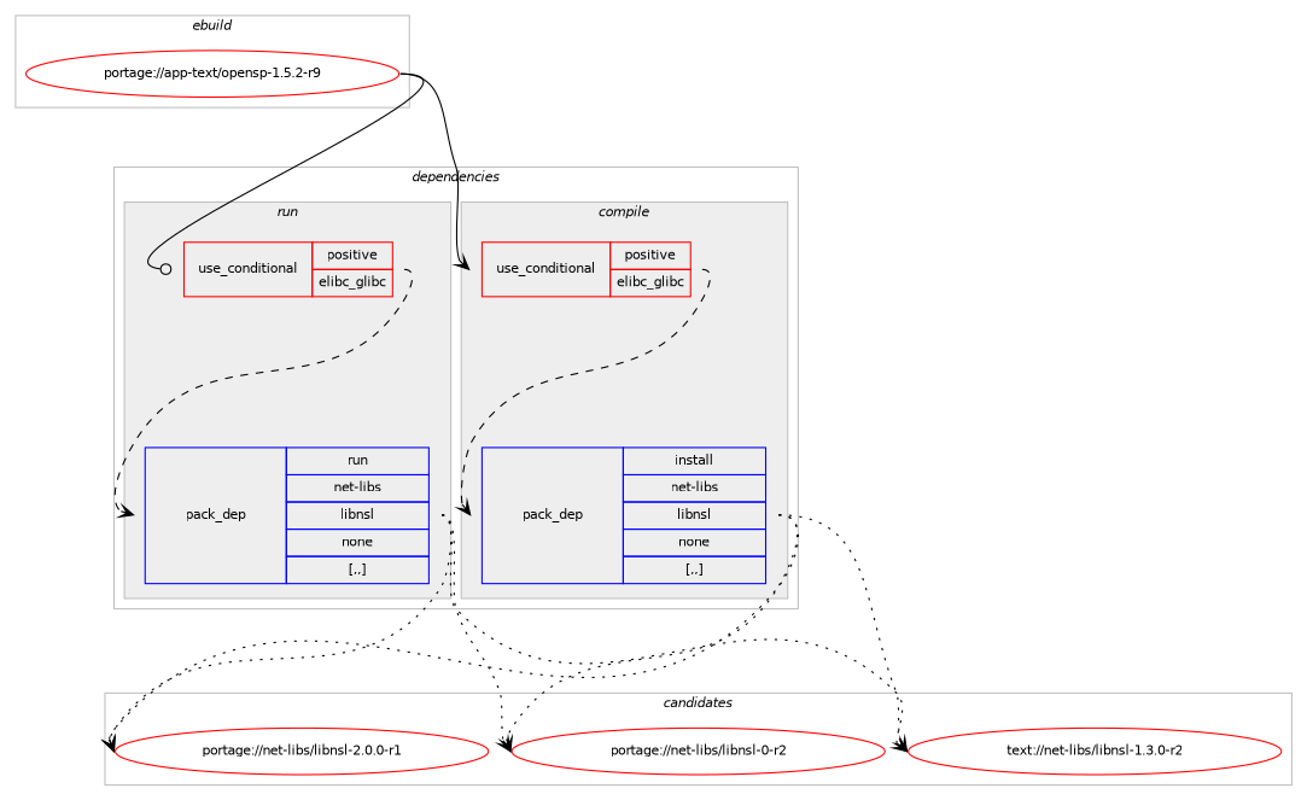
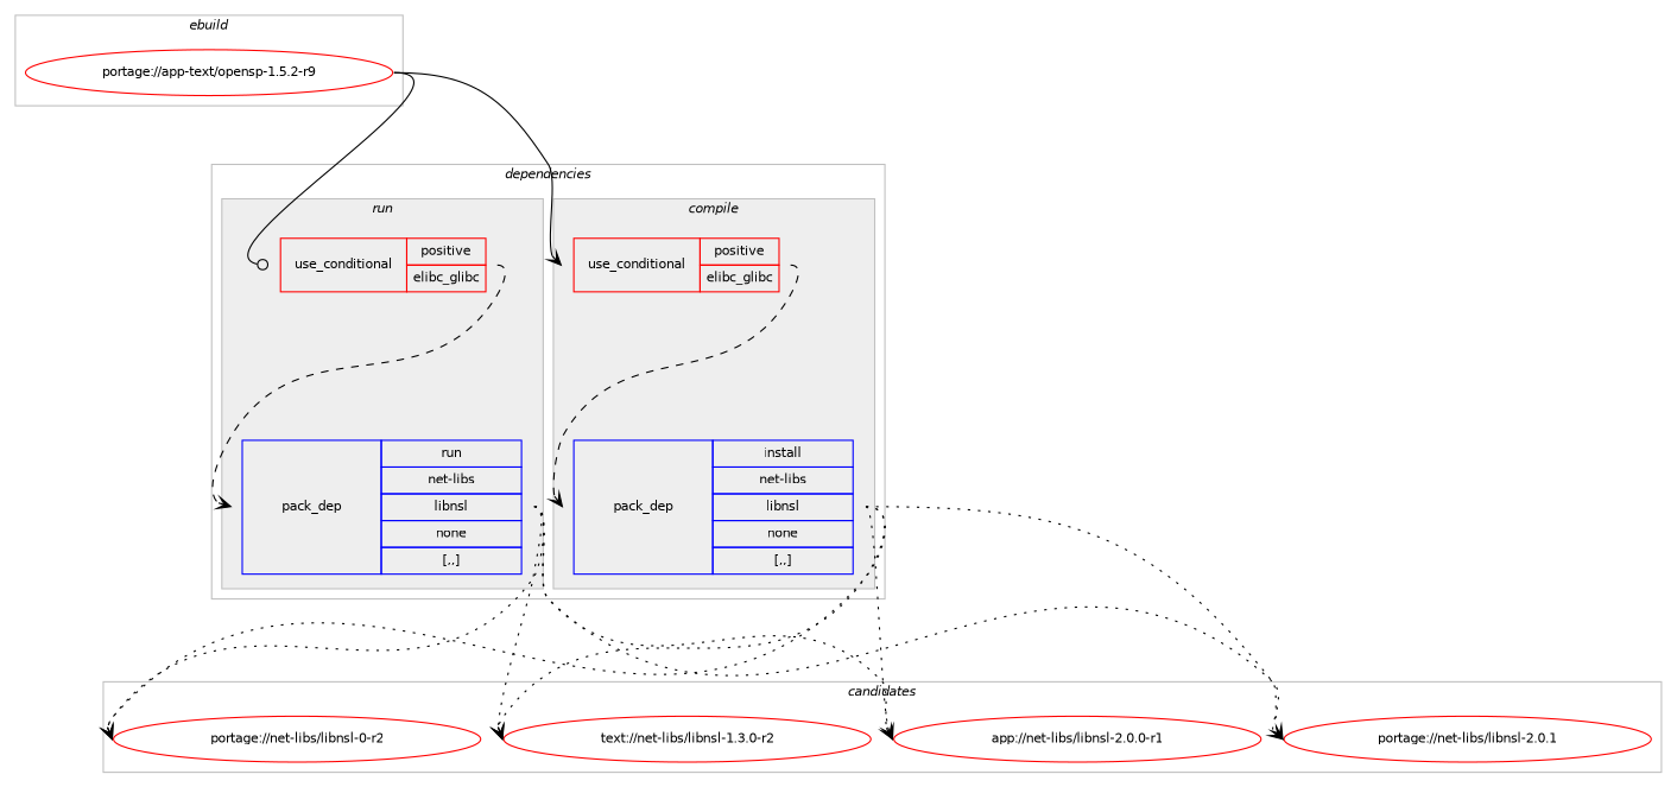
  digraph {
    compound=true
    concentrate=true
    fontname=Helvetica
    fontsize=10
    newrank=true
    rankdir=TB
    ranksep=1.5
    node [color=red fontname=Helvetica fontsize=10]
    edge [arrowhead=vee headport=w style=dotted tailport=e weight=100]
    n1 [label="portage://app-text/opensp-1.5.2-r9" width=4]
    n2 [color=blue label=<<TABLE BORDER="0" CELLBORDER="1" CELLSPACING="0" CELLPADDING="4" WIDTH="220"><TR><TD ROWSPAN="6" CELLPADDING="30">pack_dep</TD></TR><TR><TD WIDTH="110">install</TD></TR><TR><TD>net-libs</TD></TR><TR><TD>libnsl</TD></TR><TR><TD>none</TD></TR><TR><TD>[,,]</TD></TR></TABLE>> shape=none]
    n3 [label=<<TABLE BORDER="0" CELLBORDER="1" CELLSPACING="0" CELLPADDING="4"><TR><TD ROWSPAN="3" CELLPADDING="10">use_conditional</TD></TR><TR><TD>positive</TD></TR><TR><TD>elibc_glibc</TD></TR></TABLE>> shape=none]
    n4 [color=blue label=<<TABLE BORDER="0" CELLBORDER="1" CELLSPACING="0" CELLPADDING="4" WIDTH="220"><TR><TD ROWSPAN="6" CELLPADDING="30">pack_dep</TD></TR><TR><TD WIDTH="110">run</TD></TR><TR><TD>net-libs</TD></TR><TR><TD>libnsl</TD></TR><TR><TD>none</TD></TR><TR><TD>[,,]</TD></TR></TABLE>> shape=none]
    n5 [label=<<TABLE BORDER="0" CELLBORDER="1" CELLSPACING="0" CELLPADDING="4"><TR><TD ROWSPAN="3" CELLPADDING="10">use_conditional</TD></TR><TR><TD>positive</TD></TR><TR><TD>elibc_glibc</TD></TR></TABLE>> shape=none]
-   n7 [label="portage://net-libs/libnsl-2.0.0-r1" width=4]
+   n6 [label="portage://net-libs/libnsl-2.0.1" width=4]
+   n7 [label="app://net-libs/libnsl-2.0.0-r1" width=4]
    n8 [label="text://net-libs/libnsl-1.3.0-r2" width=4]
    n9 [label="portage://net-libs/libnsl-0-r2" width=4]
    subgraph cluster_1 {
      color=gray
      label=<<i>ebuild</i>>
      n1
    }
    subgraph cluster_2 {
      color=gray
      label=<<i>dependencies</i>>
      subgraph cluster_3 {
        color=gray
        fillcolor="#eeeeee"
        label=<<i>compile</i>>
        style=filled
        subgraph sub_4 {
          color=gray
          fillcolor="#eeeeee"
          label=<<i>compile</i>>
          style=filled
          n3
          subgraph sub_5 {
            color=gray
            fillcolor="#eeeeee"
            label=<<i>compile</i>>
            style=filled
            n2
          }
        }
      }
      subgraph cluster_6 {
        color=gray
        fillcolor="#eeeeee"
        label=<<i>compile and run</i>>
        style=filled
      }
      subgraph cluster_7 {
        color=gray
        fillcolor="#eeeeee"
        label=<<i>run</i>>
        style=filled
        subgraph sub_8 {
          color=gray
          fillcolor="#eeeeee"
          label=<<i>run</i>>
          style=filled
          n5
          subgraph sub_9 {
            color=gray
            fillcolor="#eeeeee"
            label=<<i>run</i>>
            style=filled
            n4
          }
        }
      }
    }
    subgraph cluster_10 {
      color=gray
      label=<<i>candidates</i>>
      rank=same
      subgraph sub_11 {
        color=black
        label=<<i>candidates</i>>
        nodesep=1
        rank=same
+       n6
        n7
        n8
        n9
      }
      subgraph sub_12 {
        color=black
        label=<<i>candidates</i>>
        nodesep=1
        rank=same
+       n6
        n7
        n8
        n9
      }
    }
    n1 -> n3 [style=solid weight=20]
    n1 -> n5 [arrowhead=odot style=solid weight=20]
+   n2 -> n6
    n2 -> n7
    n2 -> n8
    n2 -> n9
    n3 -> n2 [style=dashed weight=20]
+   n4 -> n6
    n4 -> n7
    n4 -> n8
    n4 -> n9
    n5 -> n4 [style=dashed weight=20]
  }
